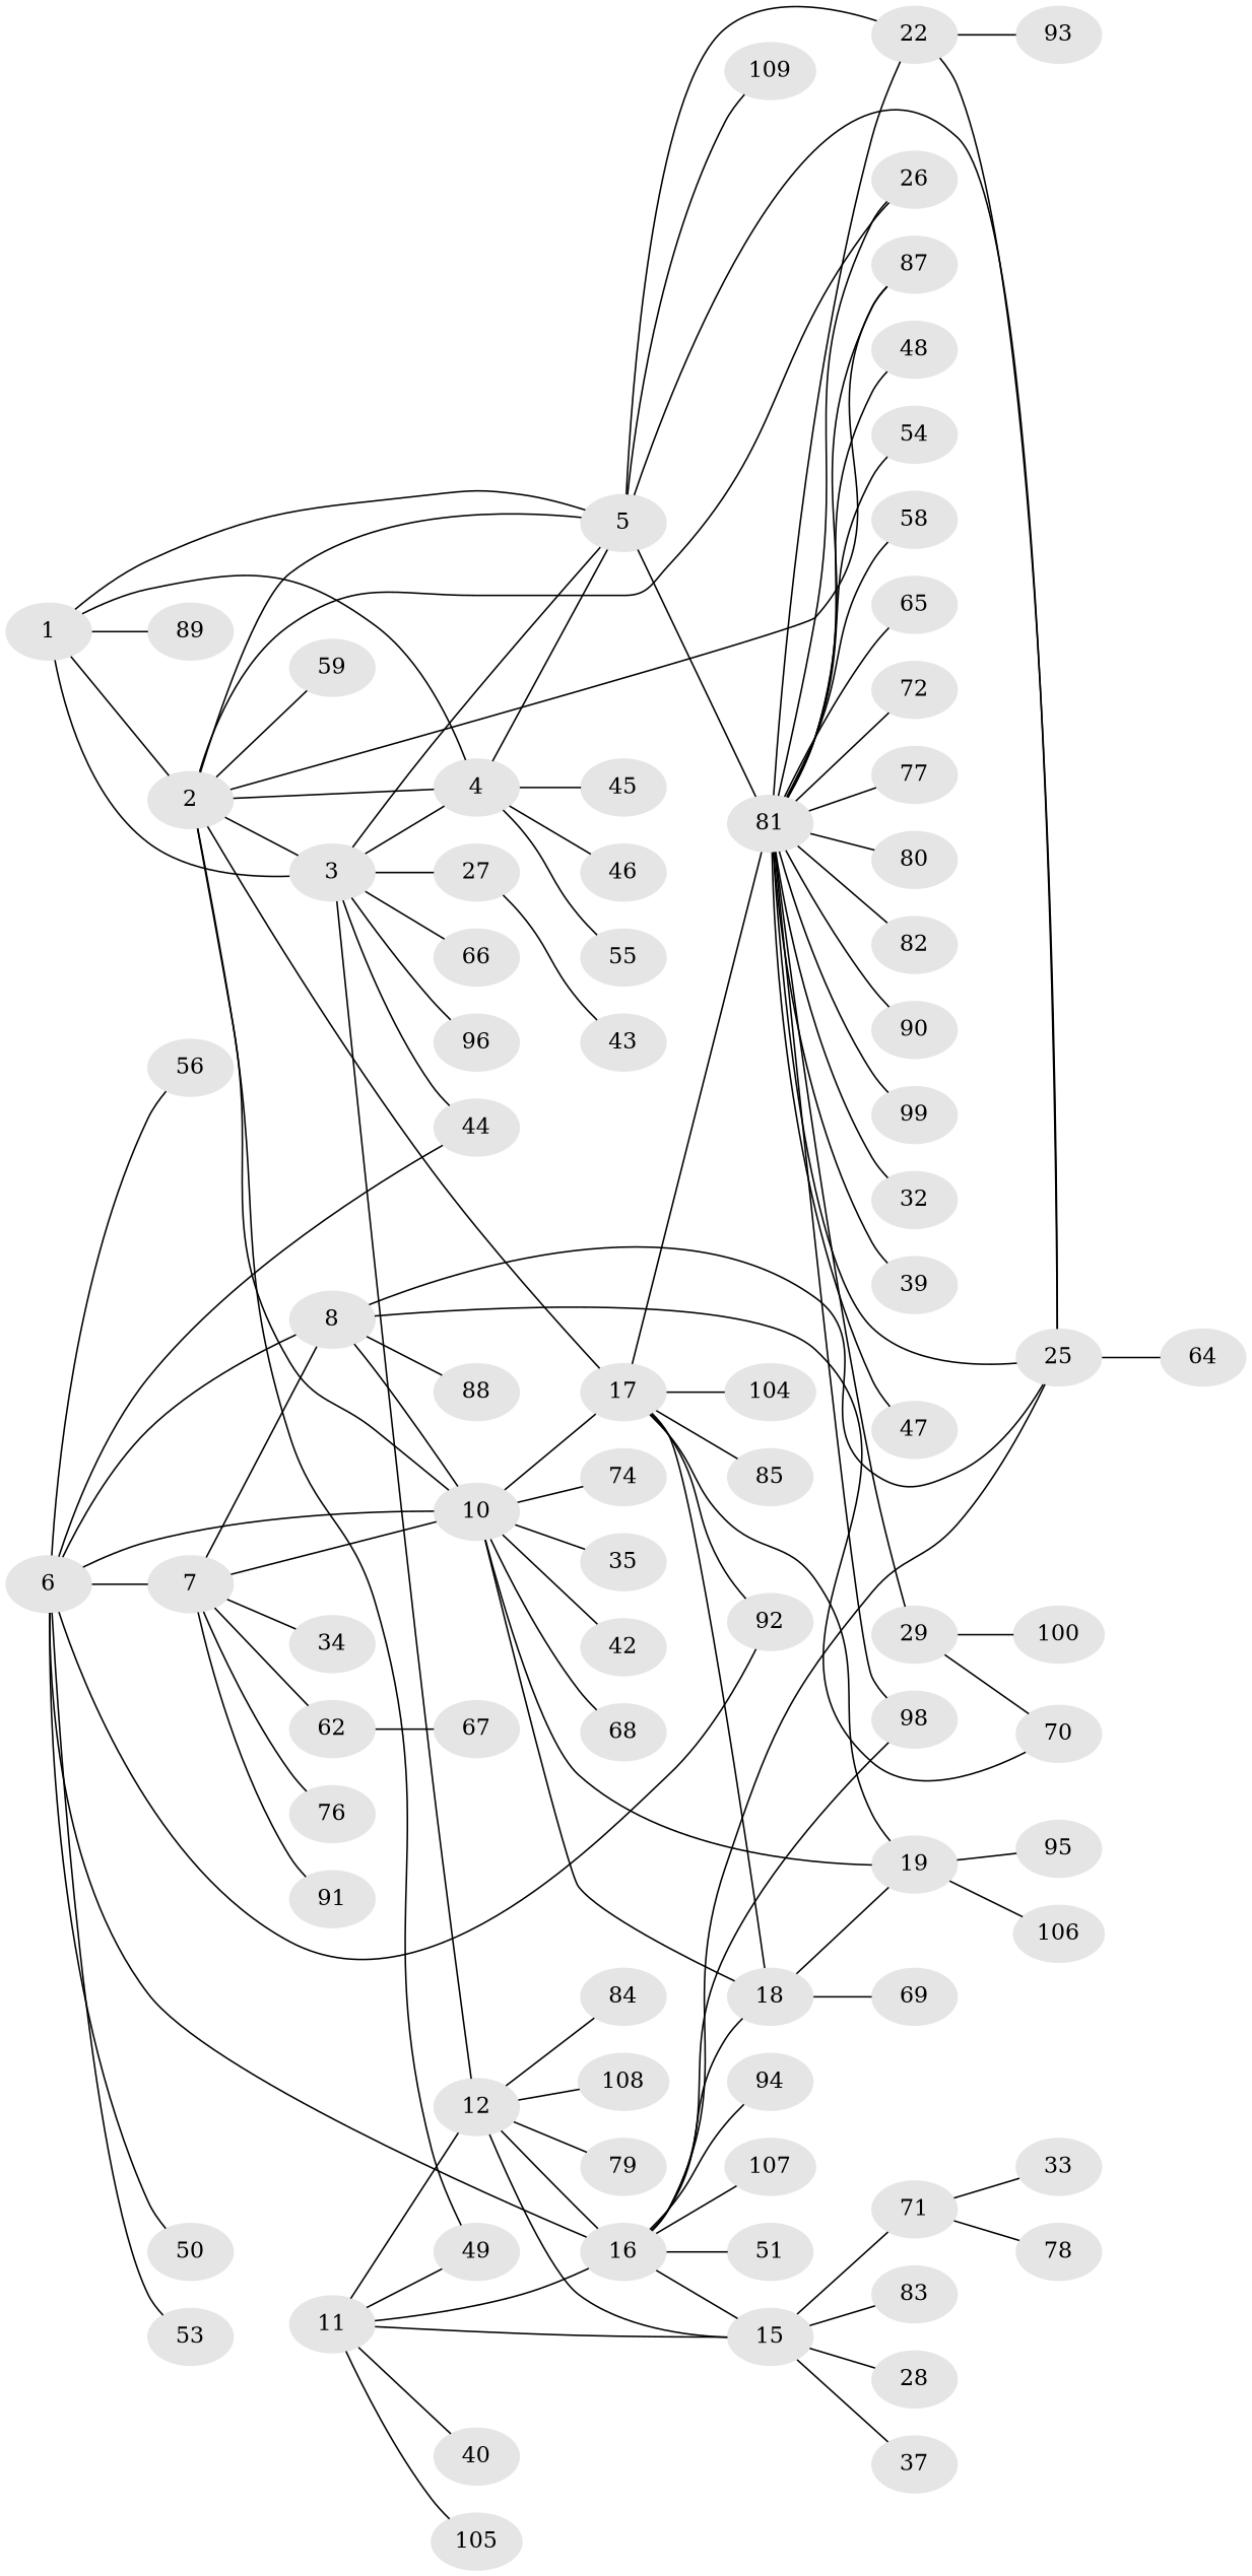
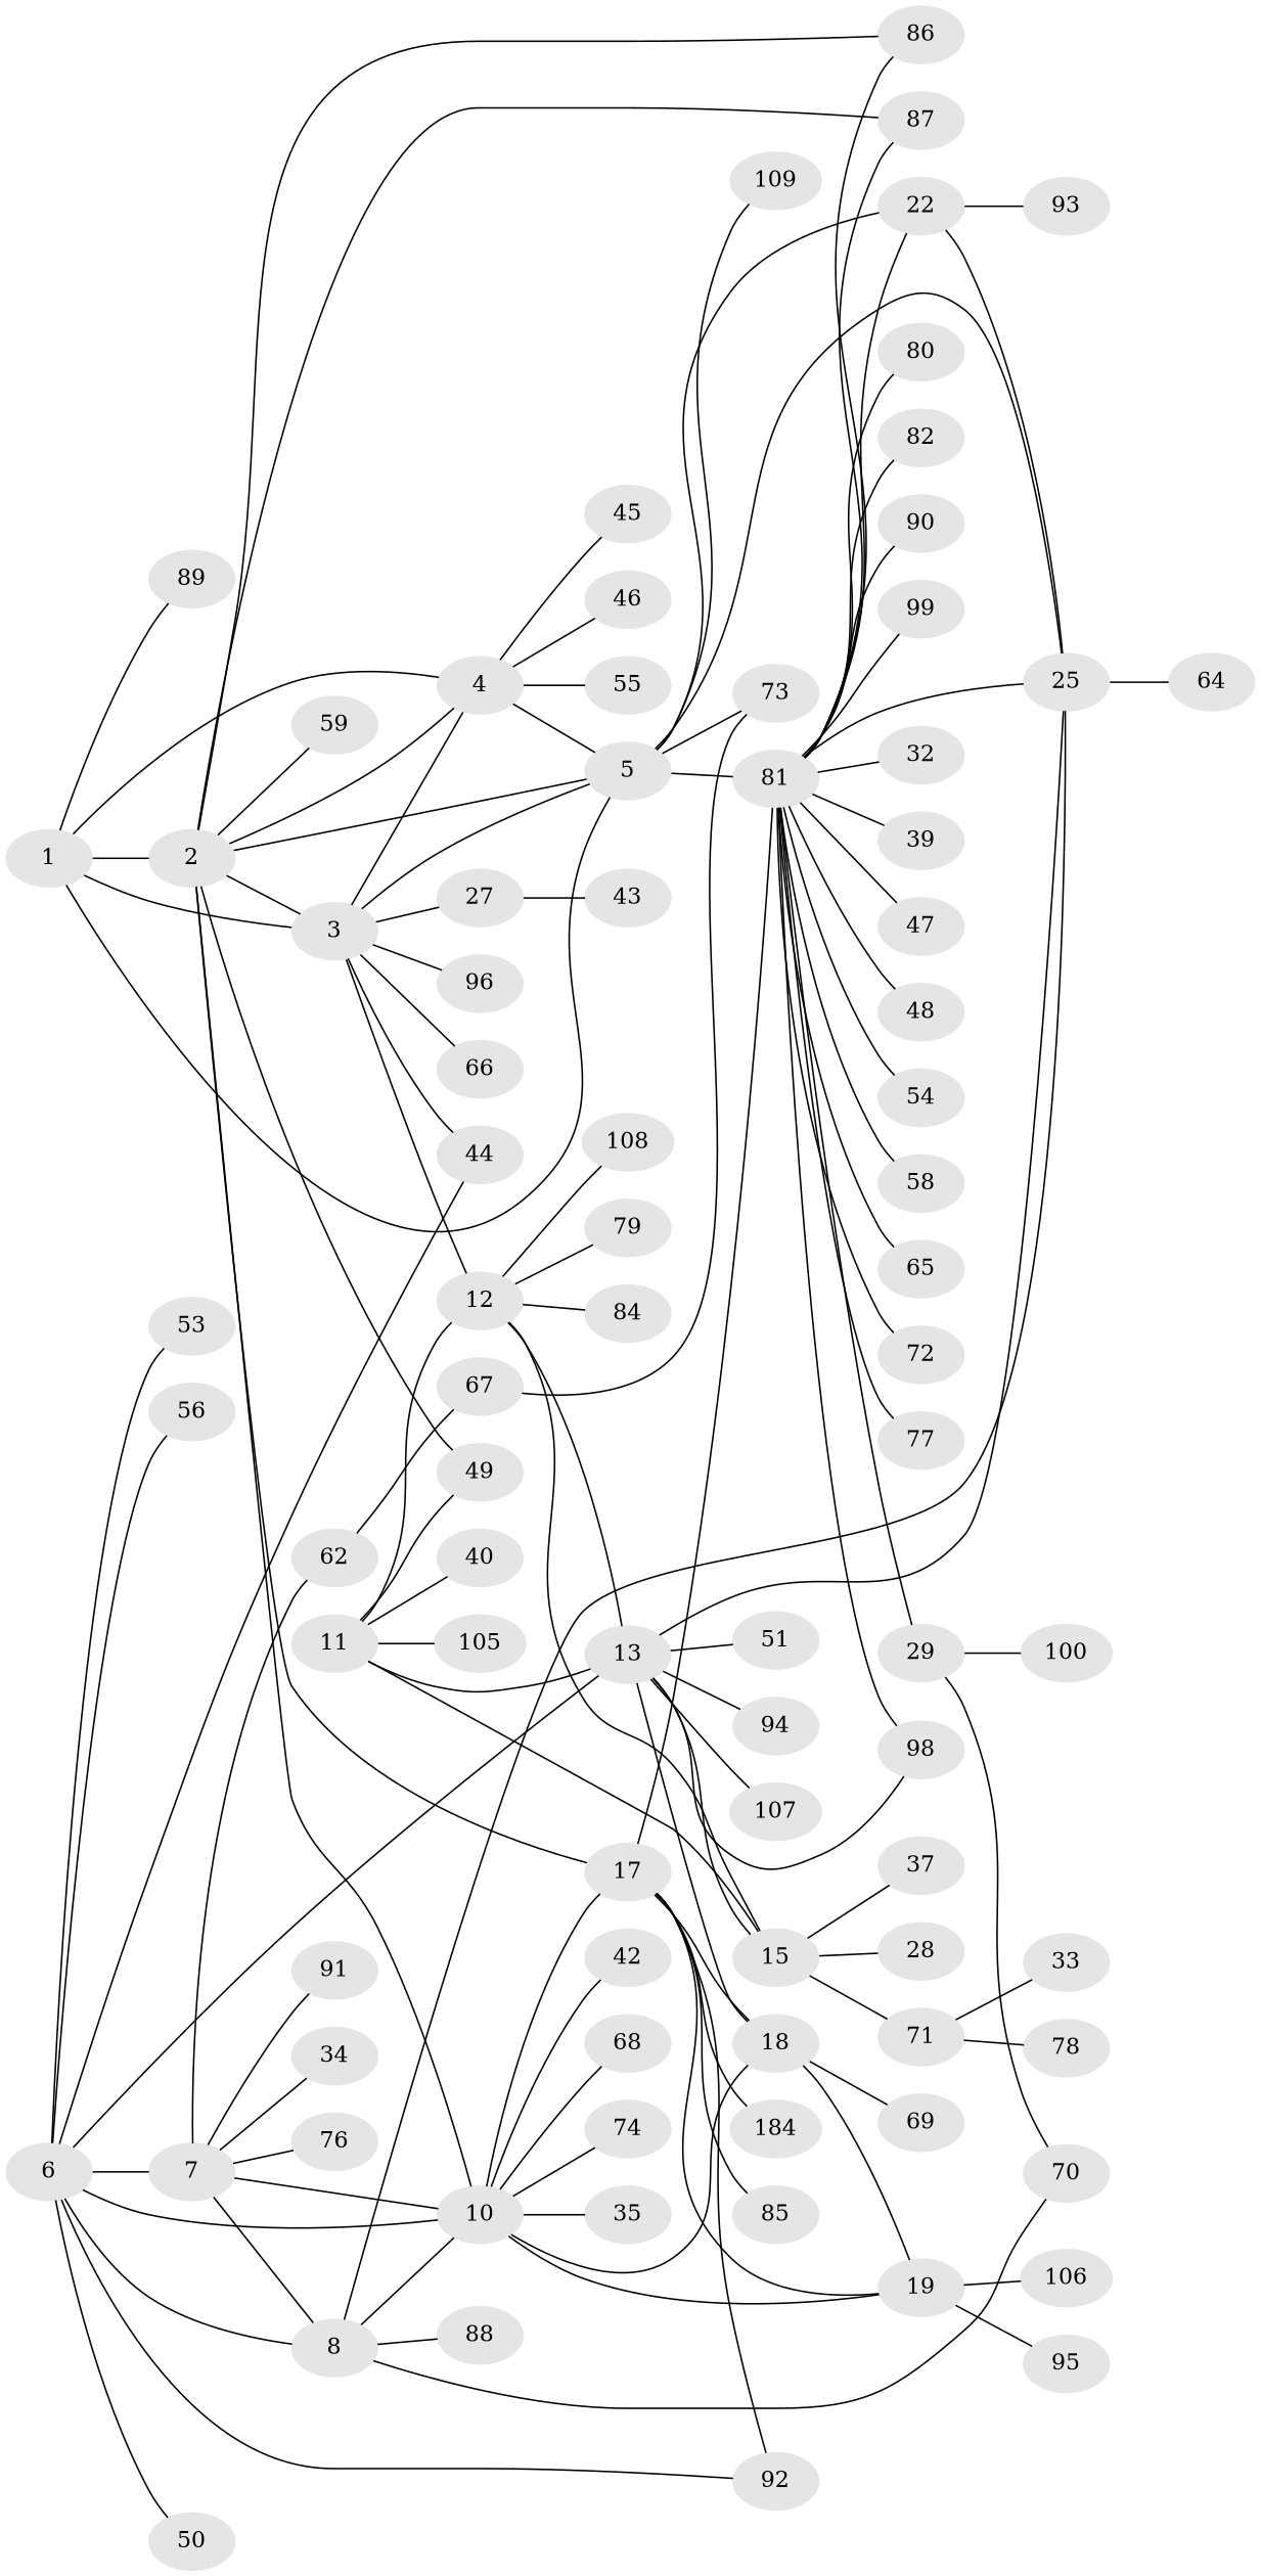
  graph {
    rankdir=LR
    node [color=gray90 style=filled]
    1 [super="+36"]
    2 [super="+60"]
    3 [super="+102"]
    4 [super="+57"]
    5 [super="+24"]
    89
    10 [super="+16"]
    17
-   26
+   26 [label=86]
    49
    59
    87
    12 [super="+14"]
    27 [super="+30"]
    44
    66
    96
    45 [super="+61"]
    46
    55
    n21 [label=81 super="+23"]
    22 [super="+97"]
    25
+   73
    109
    18 [super="+63"]
    19 [super="+20"]
    35 [super="+52"]
    42
    68
    74
    92
    85 [super="+86"]
-   104
-   13 [super="+41" label=16]
+   104 [label=184]
+   13 [super="+41"]
    15 [super="+31"]
    79
    84
    108
    43
    98
    29 [super="+81"]
    32
    39
    47
    48
    54
    58
    65
    72
    77
    80
    82
    90
    99
    93
    64
    6 [super="+103"]
    7 [super="+9"]
    8 [super="+38"]
    50
    53
    56
    34 [super="+101"]
    62
    76
    91
    70
    88
    51
    94
    107
    67
    69
    95
    106
    11 [super="+75"]
    40
    105
    28
    37
    71
-   83
    33
    78
    100
    1 -- 2
    1 -- 3
    1 -- 4
    1 -- 5
    1 -- 89
    2 -- 3
    2 -- 4
    2 -- 5
    2 -- 10
    2 -- 17 [weight=2]
    2 -- 26
    2 -- 49
    2 -- 59
    2 -- 87
    3 -- 4
    3 -- 5
    3 -- 12
    3 -- 27
    3 -- 44
    3 -- 66
    3 -- 96
    4 -- 5
    4 -- 45
    4 -- 46
    4 -- 55
    5 -- n21 [weight=2]
    5 -- 22
    5 -- 25
+   5 -- 73
    5 -- 109
    10 -- 17
    10 -- 18
    10 -- 19 [weight=2]
    10 -- 35
    10 -- 42
    10 -- 68
    10 -- 74
    17 -- n21
    17 -- 18
    17 -- 19 [weight=2]
    17 -- 92
    17 -- 85
    17 -- 104
    12 -- 13 [weight=2]
    12 -- 15 [weight=2]
    12 -- 79
    12 -- 84
    12 -- 108
    27 -- 43
    n21 -- 26
    n21 -- 87
    n21 -- 22 [weight=2]
    n21 -- 25 [weight=2]
    n21 -- 98
    n21 -- 29
    n21 -- 32
    n21 -- 39
    n21 -- 47
    n21 -- 48
    n21 -- 54
    n21 -- 58
    n21 -- 65
    n21 -- 72
    n21 -- 77
    n21 -- 80
    n21 -- 82
    n21 -- 90
    n21 -- 99
    22 -- 25
    22 -- 93
    25 -- 64
    18 -- 19 [weight=2]
    18 -- 69
    19 -- 95
    19 -- 106
    13 -- 25
    13 -- 18
    13 -- 15
    13 -- 98
    13 -- 51
    13 -- 94
    13 -- 107
    15 -- 28
    15 -- 37
    15 -- 71
-   15 -- 83
    29 -- 70
    29 -- 100
    6 -- 10
    6 -- 44
    6 -- 92
    6 -- 13
    6 -- 7 [weight=2]
    6 -- 8
    6 -- 50
    6 -- 53
    6 -- 56
    7 -- 10 [weight=2]
    7 -- 8 [weight=2]
    7 -- 34
    7 -- 62
    7 -- 76
    7 -- 91
    8 -- 10
    8 -- 25
    8 -- 70
    8 -- 88
    62 -- 67
+   67 -- 73
    11 -- 49
    11 -- 12 [weight=2]
    11 -- 13
    11 -- 15
    11 -- 40
    11 -- 105
    71 -- 33
    71 -- 78
  }
